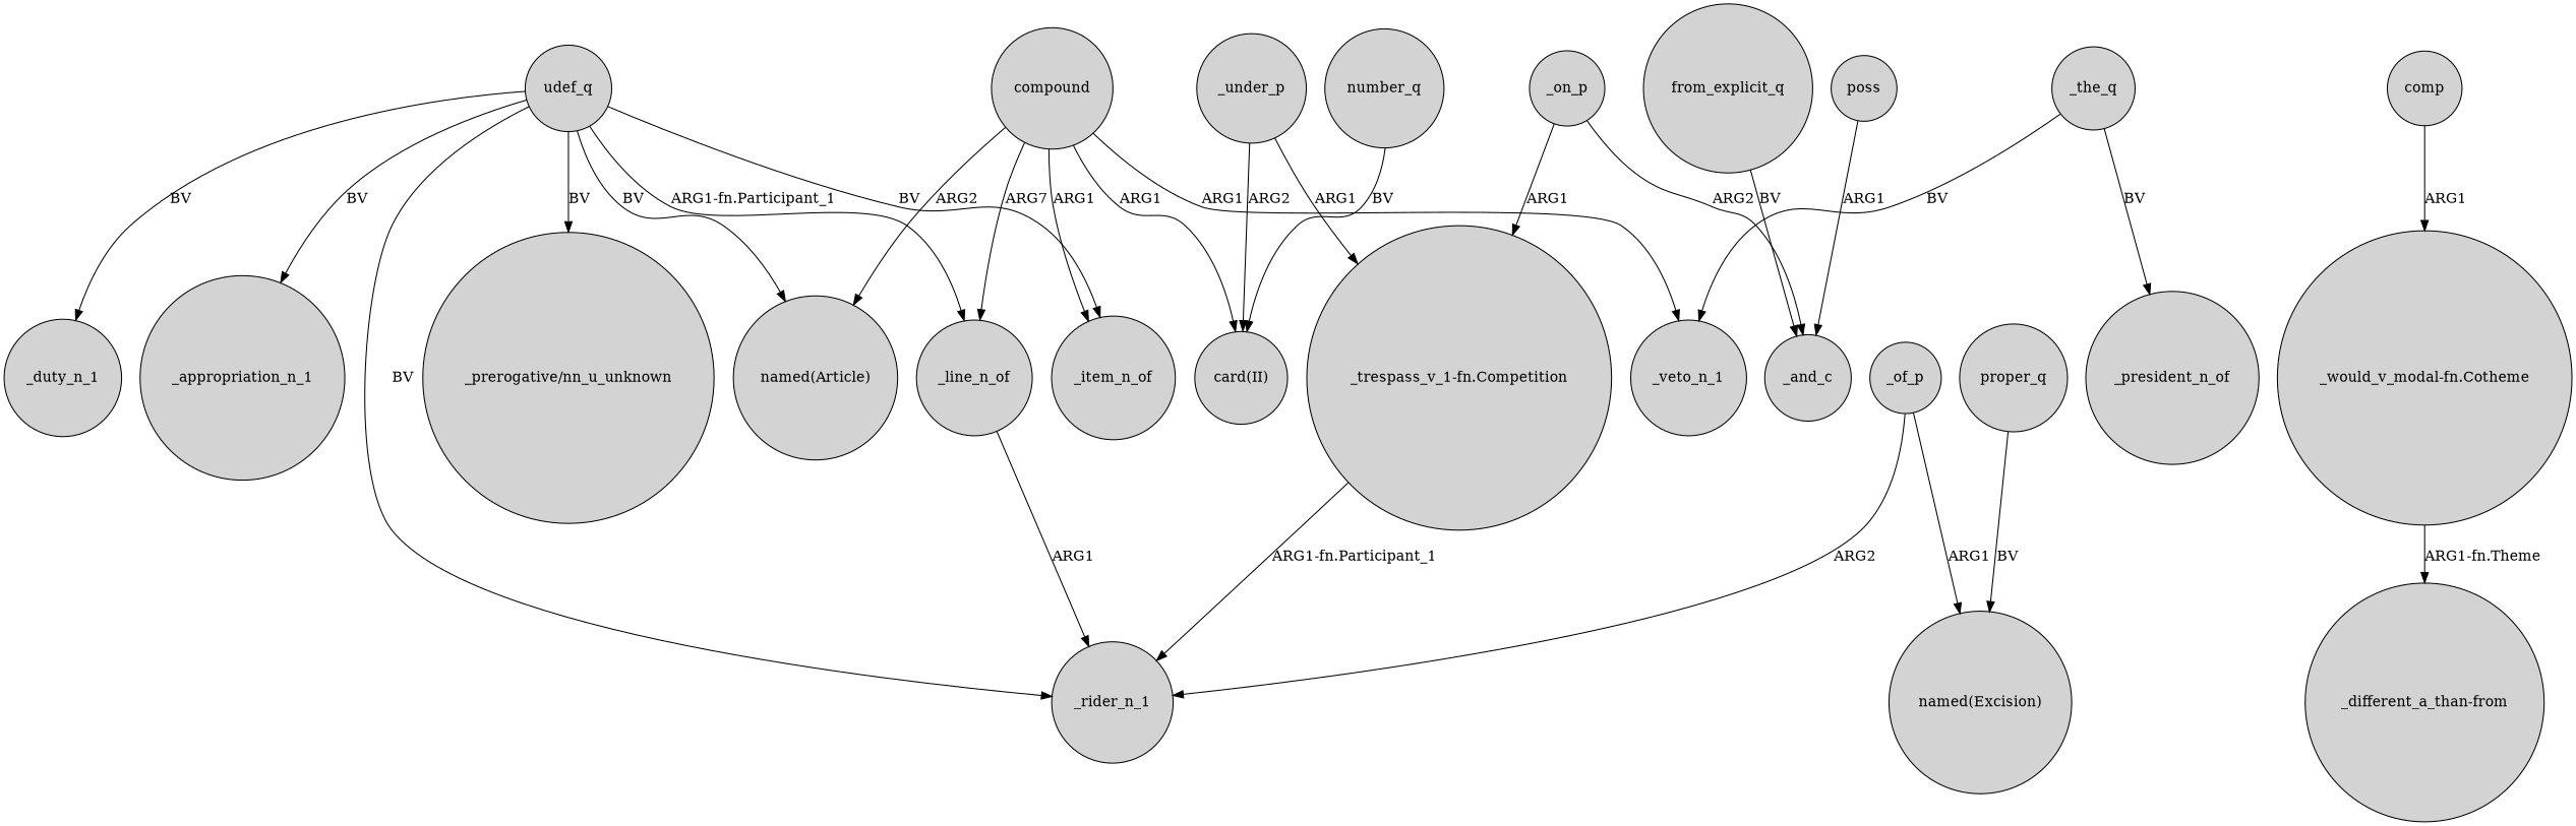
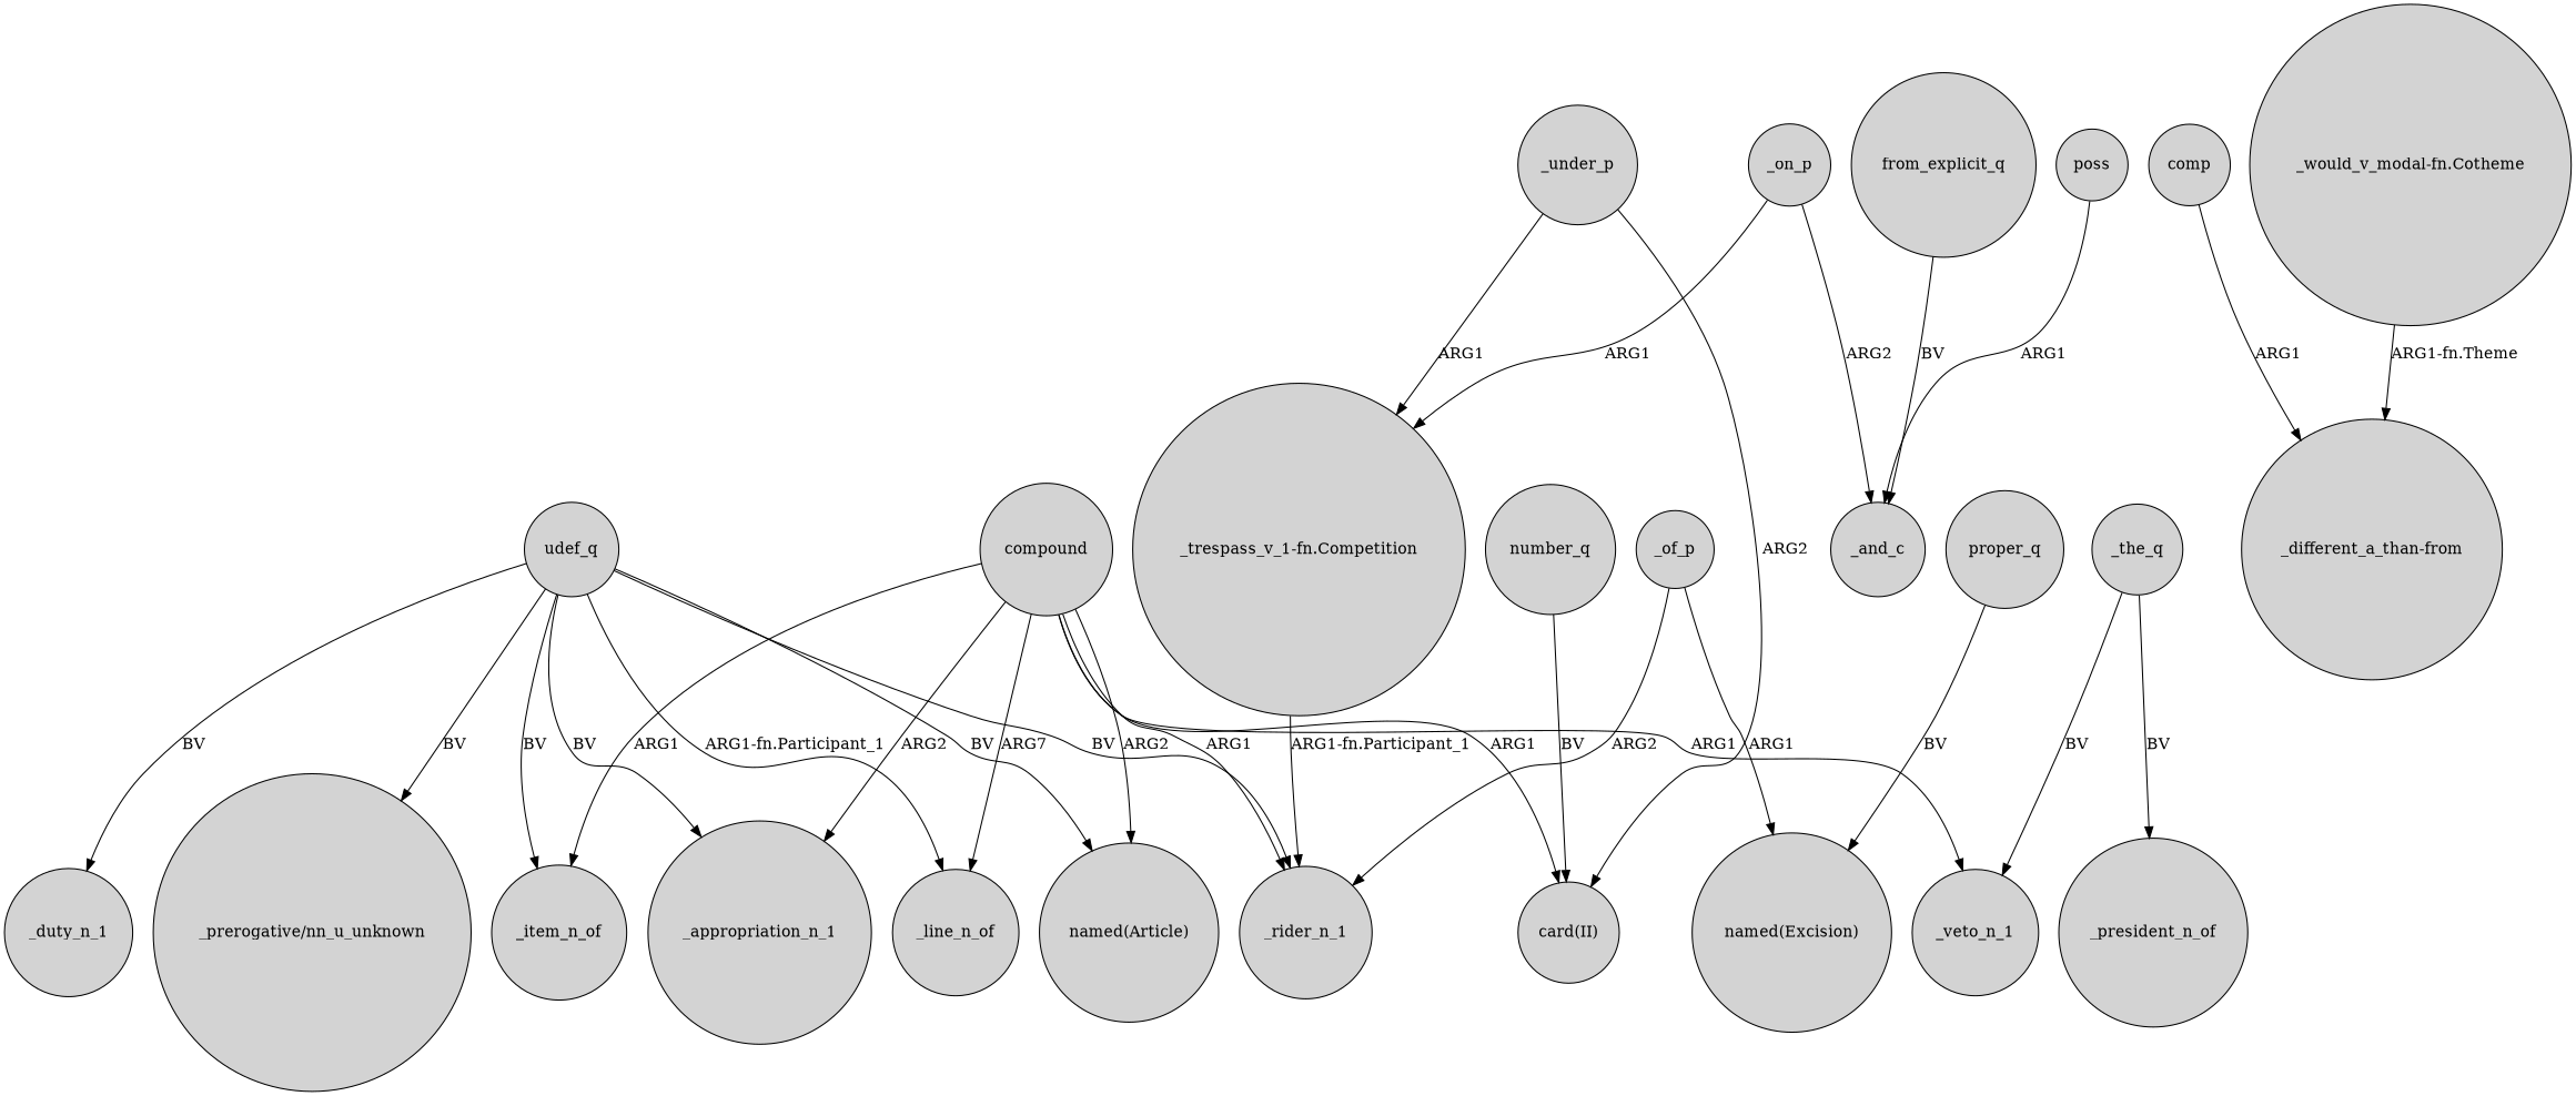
  digraph {
    node [shape=circle style=filled]
    udef_q
    _duty_n_1
    "named(Article)"
    _line_n_of
    _appropriation_n_1
    _rider_n_1
    _item_n_of
    "_prerogative/nn_u_unknown"
    _under_p
    "card(II)"
    "_trespass_v_1-fn.Competition"
    compound
    _veto_n_1
    _of_p
    "named(Excision)"
    n16 [label=from_explicit_q]
    _and_c
    poss
    _on_p
    proper_q
    number_q
    comp
    "_different_a_than-from"
    _the_q
    _president_n_of
    "_would_v_modal-fn.Cotheme"
    udef_q -> _duty_n_1 [label=BV]
    udef_q -> "named(Article)" [label=BV]
    udef_q -> _line_n_of [label="ARG1-fn.Participant_1"]
    udef_q -> _appropriation_n_1 [label=BV]
    udef_q -> _rider_n_1 [label=BV]
    udef_q -> _item_n_of [label=BV]
    udef_q -> "_prerogative/nn_u_unknown" [label=BV]
    _under_p -> "card(II)" [label=ARG2]
    _under_p -> "_trespass_v_1-fn.Competition" [label=ARG1]
    "_trespass_v_1-fn.Competition" -> _rider_n_1 [label="ARG1-fn.Participant_1"]
    compound -> "named(Article)" [label=ARG2]
    compound -> _line_n_of [label=ARG7]
-   _line_n_of -> _rider_n_1 [label=ARG1]
+   compound -> _appropriation_n_1 [label=ARG2]
+   compound -> _rider_n_1 [label=ARG1]
    compound -> _item_n_of [label=ARG1]
    compound -> "card(II)" [label=ARG1]
    compound -> _veto_n_1 [label=ARG1]
    _of_p -> _rider_n_1 [label=ARG2]
    _of_p -> "named(Excision)" [label=ARG1]
    n16 -> _and_c [label=BV]
    poss -> _and_c [label=ARG1]
    _on_p -> "_trespass_v_1-fn.Competition" [label=ARG1]
    _on_p -> _and_c [label=ARG2]
    proper_q -> "named(Excision)" [label=BV]
    number_q -> "card(II)" [label=BV]
-   comp -> "_would_v_modal-fn.Cotheme" [label=ARG1]
+   comp -> "_different_a_than-from" [label=ARG1]
    _the_q -> _veto_n_1 [label=BV]
    _the_q -> _president_n_of [label=BV]
    "_would_v_modal-fn.Cotheme" -> "_different_a_than-from" [label="ARG1-fn.Theme"]
  }
